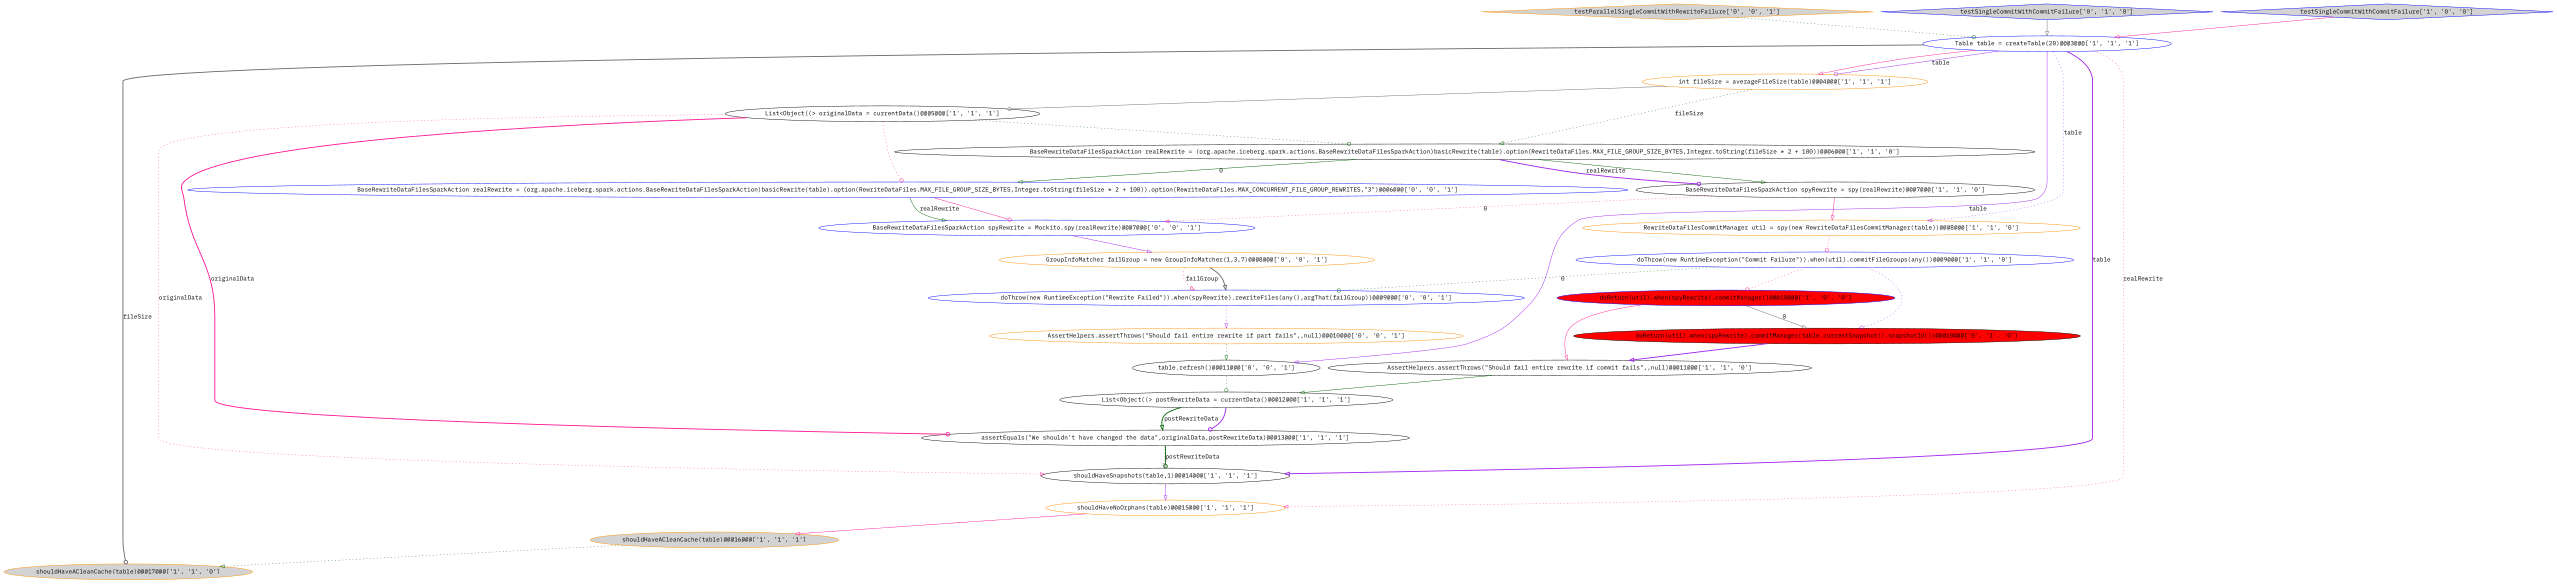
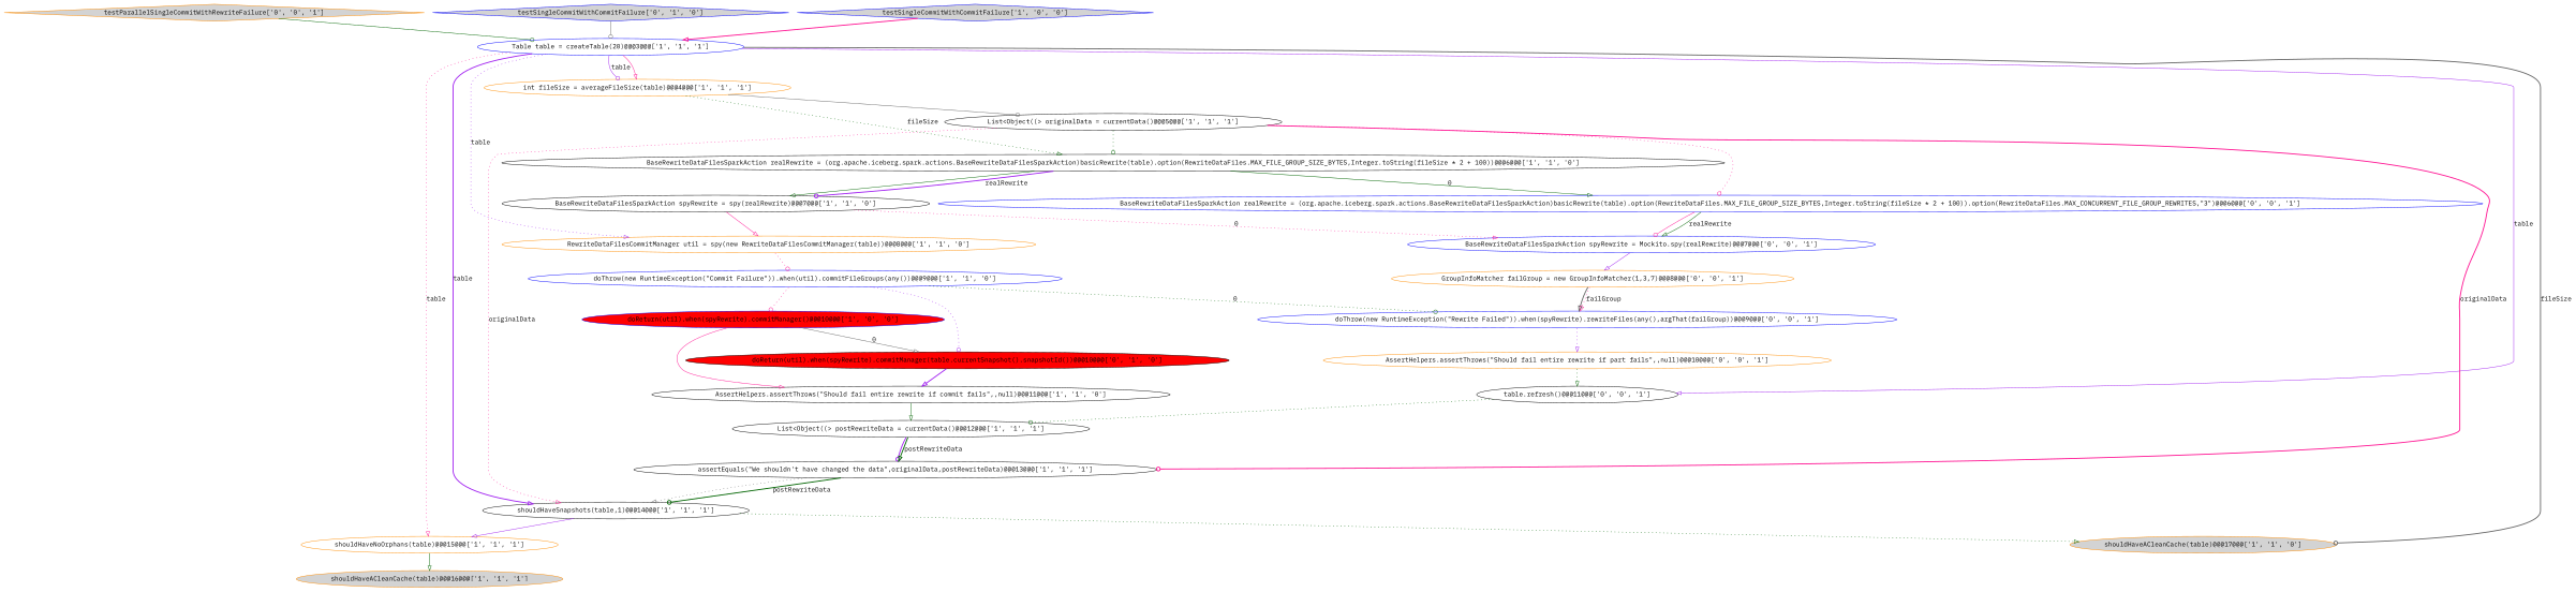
  digraph {
    fontname="IBM Plex Mono"
    node [color=black fillcolor=white fontname="IBM Plex Mono" shape=ellipse style=filled]
    edge [arrowhead=onormal color=darkgreen fontname="IBM Plex Mono" style=dotted]
    n1 [color=blue label="BaseRewriteDataFilesSparkAction realRewrite = (org.apache.iceberg.spark.actions.BaseRewriteDataFilesSparkAction)basicRewrite(table).option(RewriteDataFiles.MAX_FILE_GROUP_SIZE_BYTES,Integer.toString(fileSize * 2 + 100)).option(RewriteDataFiles.MAX_CONCURRENT_FILE_GROUP_REWRITES,\"3\")@@@6@@@['0', '0', '1']"]
    n2 [color=blue label="BaseRewriteDataFilesSparkAction spyRewrite = Mockito.spy(realRewrite)@@@7@@@['0', '0', '1']"]
    n3 [color=darkorange label="GroupInfoMatcher failGroup = new GroupInfoMatcher(1,3,7)@@@8@@@['0', '0', '1']"]
    n4 [label="AssertHelpers.assertThrows(\"Should fail entire rewrite if commit fails\",,null)@@@11@@@['1', '1', '0']"]
    n5 [label="List<Object((> postRewriteData = currentData()@@@12@@@['1', '1', '1']"]
    n6 [label="assertEquals(\"We shouldn't have changed the data\",originalData,postRewriteData)@@@13@@@['1', '1', '1']"]
    n7 [color=darkorange label="RewriteDataFilesCommitManager util = spy(new RewriteDataFilesCommitManager(table))@@@8@@@['1', '1', '0']"]
    n8 [color=blue label="doThrow(new RuntimeException(\"Commit Failure\")).when(util).commitFileGroups(any())@@@9@@@['1', '1', '0']"]
    n9 [color=blue label="doThrow(new RuntimeException(\"Rewrite Failed\")).when(spyRewrite).rewriteFiles(any(),argThat(failGroup))@@@9@@@['0', '0', '1']"]
    n10 [color=blue fillcolor=red label="doReturn(util).when(spyRewrite).commitManager()@@@10@@@['1', '0', '0']"]
    n11 [fillcolor=red label="doReturn(util).when(spyRewrite).commitManager(table.currentSnapshot().snapshotId())@@@10@@@['0', '1', '0']"]
    n12 [label="table.refresh()@@@11@@@['0', '0', '1']"]
    n13 [color=darkorange fillcolor=lightgray label="testParallelSingleCommitWithRewriteFailure['0', '0', '1']" shape=diamond]
    n14 [color=blue label="Table table = createTable(20)@@@3@@@['1', '1', '1']"]
    n15 [label="shouldHaveSnapshots(table,1)@@@14@@@['1', '1', '1']"]
    n16 [color=darkorange label="shouldHaveNoOrphans(table)@@@15@@@['1', '1', '1']"]
    n17 [color=darkorange fillcolor=lightgray label="shouldHaveACleanCache(table)@@@17@@@['1', '1', '0']"]
    n18 [color=darkorange label="int fileSize = averageFileSize(table)@@@4@@@['1', '1', '1']"]
    n19 [color=darkorange label="AssertHelpers.assertThrows(\"Should fail entire rewrite if part fails\",,null)@@@10@@@['0', '0', '1']"]
    n20 [color=blue fillcolor=lightgray label="testSingleCommitWithCommitFailure['0', '1', '0']" shape=diamond]
    n21 [color=darkorange fillcolor=lightgray label="shouldHaveACleanCache(table)@@@16@@@['1', '1', '1']"]
    n22 [color=blue fillcolor=lightgray label="testSingleCommitWithCommitFailure['1', '0', '0']" shape=diamond]
    n23 [label="List<Object((> originalData = currentData()@@@5@@@['1', '1', '1']"]
    n24 [label="BaseRewriteDataFilesSparkAction realRewrite = (org.apache.iceberg.spark.actions.BaseRewriteDataFilesSparkAction)basicRewrite(table).option(RewriteDataFiles.MAX_FILE_GROUP_SIZE_BYTES,Integer.toString(fileSize * 2 + 100))@@@6@@@['1', '1', '0']"]
    n25 [label="BaseRewriteDataFilesSparkAction spyRewrite = spy(realRewrite)@@@7@@@['1', '1', '0']"]
    n1 -> n2 [arrowhead=odot color=deeppink style=solid]
    n1 -> n2 [label=realRewrite style=solid]
    n2 -> n3 [color=purple style=solid]
    n3 -> n9 [color=gray40 style=bold]
    n3 -> n9 [color=deeppink label=failGroup]
    n4 -> n5 [style=solid]
    n5 -> n6 [arrowhead=odot color=purple style=bold]
    n5 -> n6 [label=postRewriteData style=bold]
    n6 -> n15 [arrowhead=odot label=postRewriteData style=bold]
    n6 -> n15 [color=gray40]
    n7 -> n8 [arrowhead=odot color=deeppink]
    n8 -> n9 [arrowhead=odot label=0]
    n8 -> n10 [arrowhead=odot color=deeppink]
    n8 -> n11 [arrowhead=odot color=purple]
    n9 -> n19 [color=purple]
    n10 -> n4 [color=deeppink style=solid]
    n10 -> n11 [color=gray40 label=0 style=solid]
    n11 -> n4 [color=purple style=bold]
    n12 -> n5 [arrowhead=odot]
-   n13 -> n14 [arrowhead=odot]
+   n13 -> n14 [arrowhead=odot style=solid]
    n14 -> n7 [color=purple label=table]
    n14 -> n12 [color=purple label=table style=solid]
    n14 -> n15 [color=purple label=table style=bold]
-   n14 -> n16 [color=deeppink label=realRewrite]
+   n14 -> n16 [color=deeppink label=table]
    n14 -> n17 [arrowhead=odot color=gray40 label=fileSize style=bold]
    n14 -> n18 [arrowhead=odot color=purple label=table style=solid]
    n14 -> n18 [color=deeppink style=solid]
    n15 -> n16 [color=purple style=solid]
-   n16 -> n21 [color=deeppink style=solid]
+   n16 -> n21 [style=solid]
    n18 -> n23 [arrowhead=odot color=gray40 style=solid]
    n18 -> n24 [label=fileSize]
    n19 -> n12
-   n20 -> n14 [color=gray40 style=solid]
-   n21 -> n17
-   n22 -> n14 [color=deeppink style=solid]
+   n20 -> n14 [arrowhead=odot color=gray40 style=solid]
+   n15 -> n17
+   n22 -> n14 [color=deeppink style=bold]
    n23 -> n1 [arrowhead=odot color=deeppink]
    n23 -> n6 [arrowhead=odot color=deeppink label=originalData style=bold]
    n23 -> n15 [color=deeppink label=originalData]
    n23 -> n24 [arrowhead=odot]
    n24 -> n1 [label=0 style=solid]
    n24 -> n25 [style=solid]
    n24 -> n25 [arrowhead=odot color=purple label=realRewrite style=bold]
    n25 -> n2 [color=deeppink label=0]
    n25 -> n7 [color=deeppink style=solid]
  }
